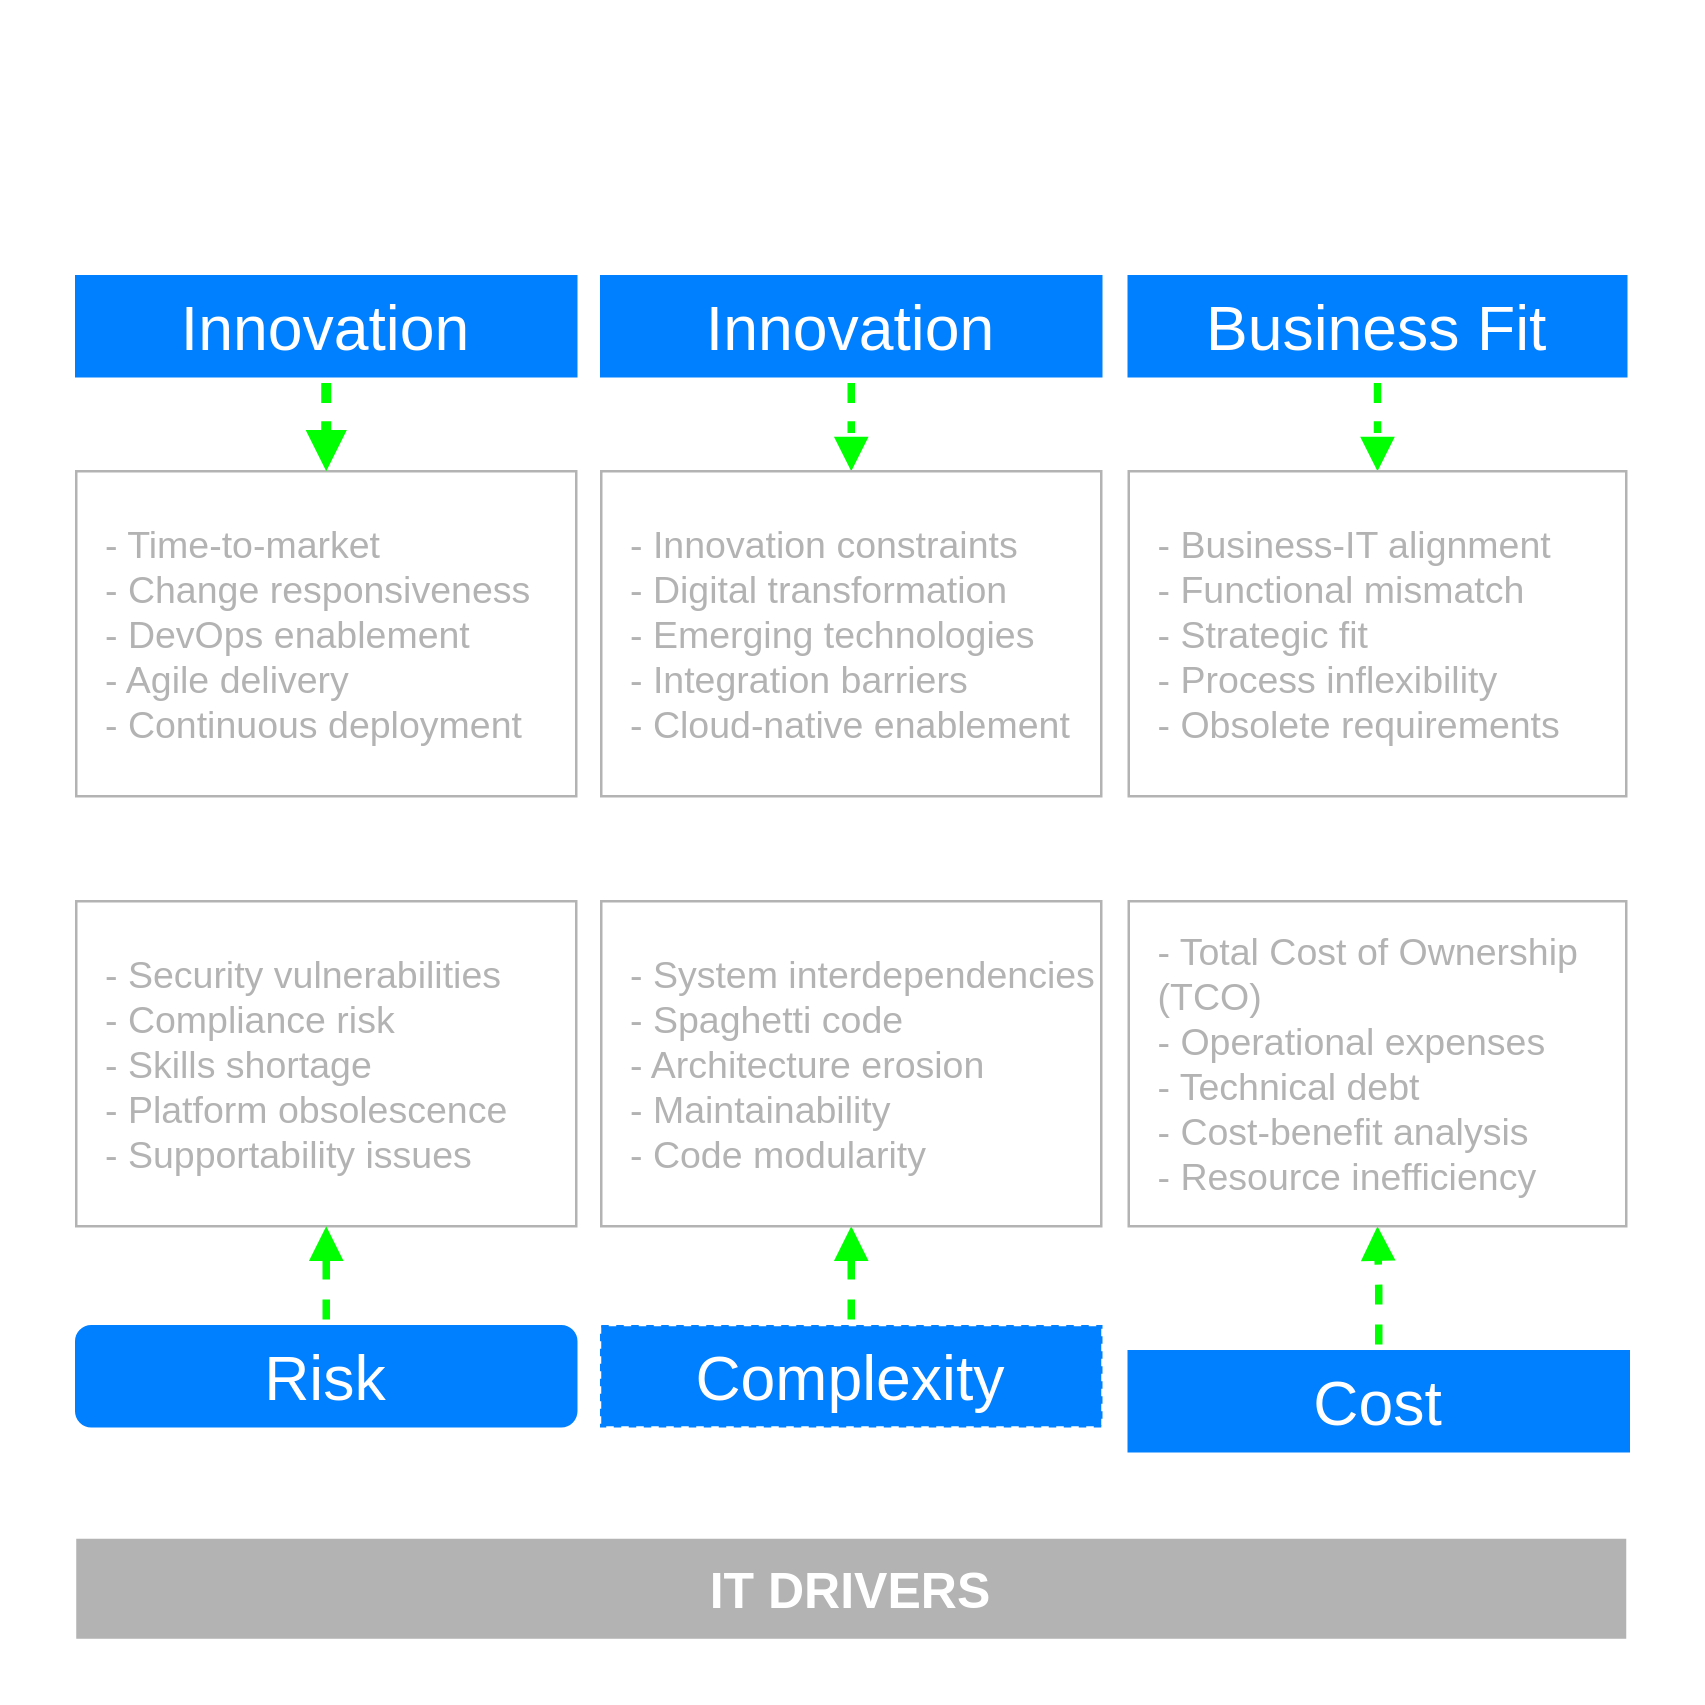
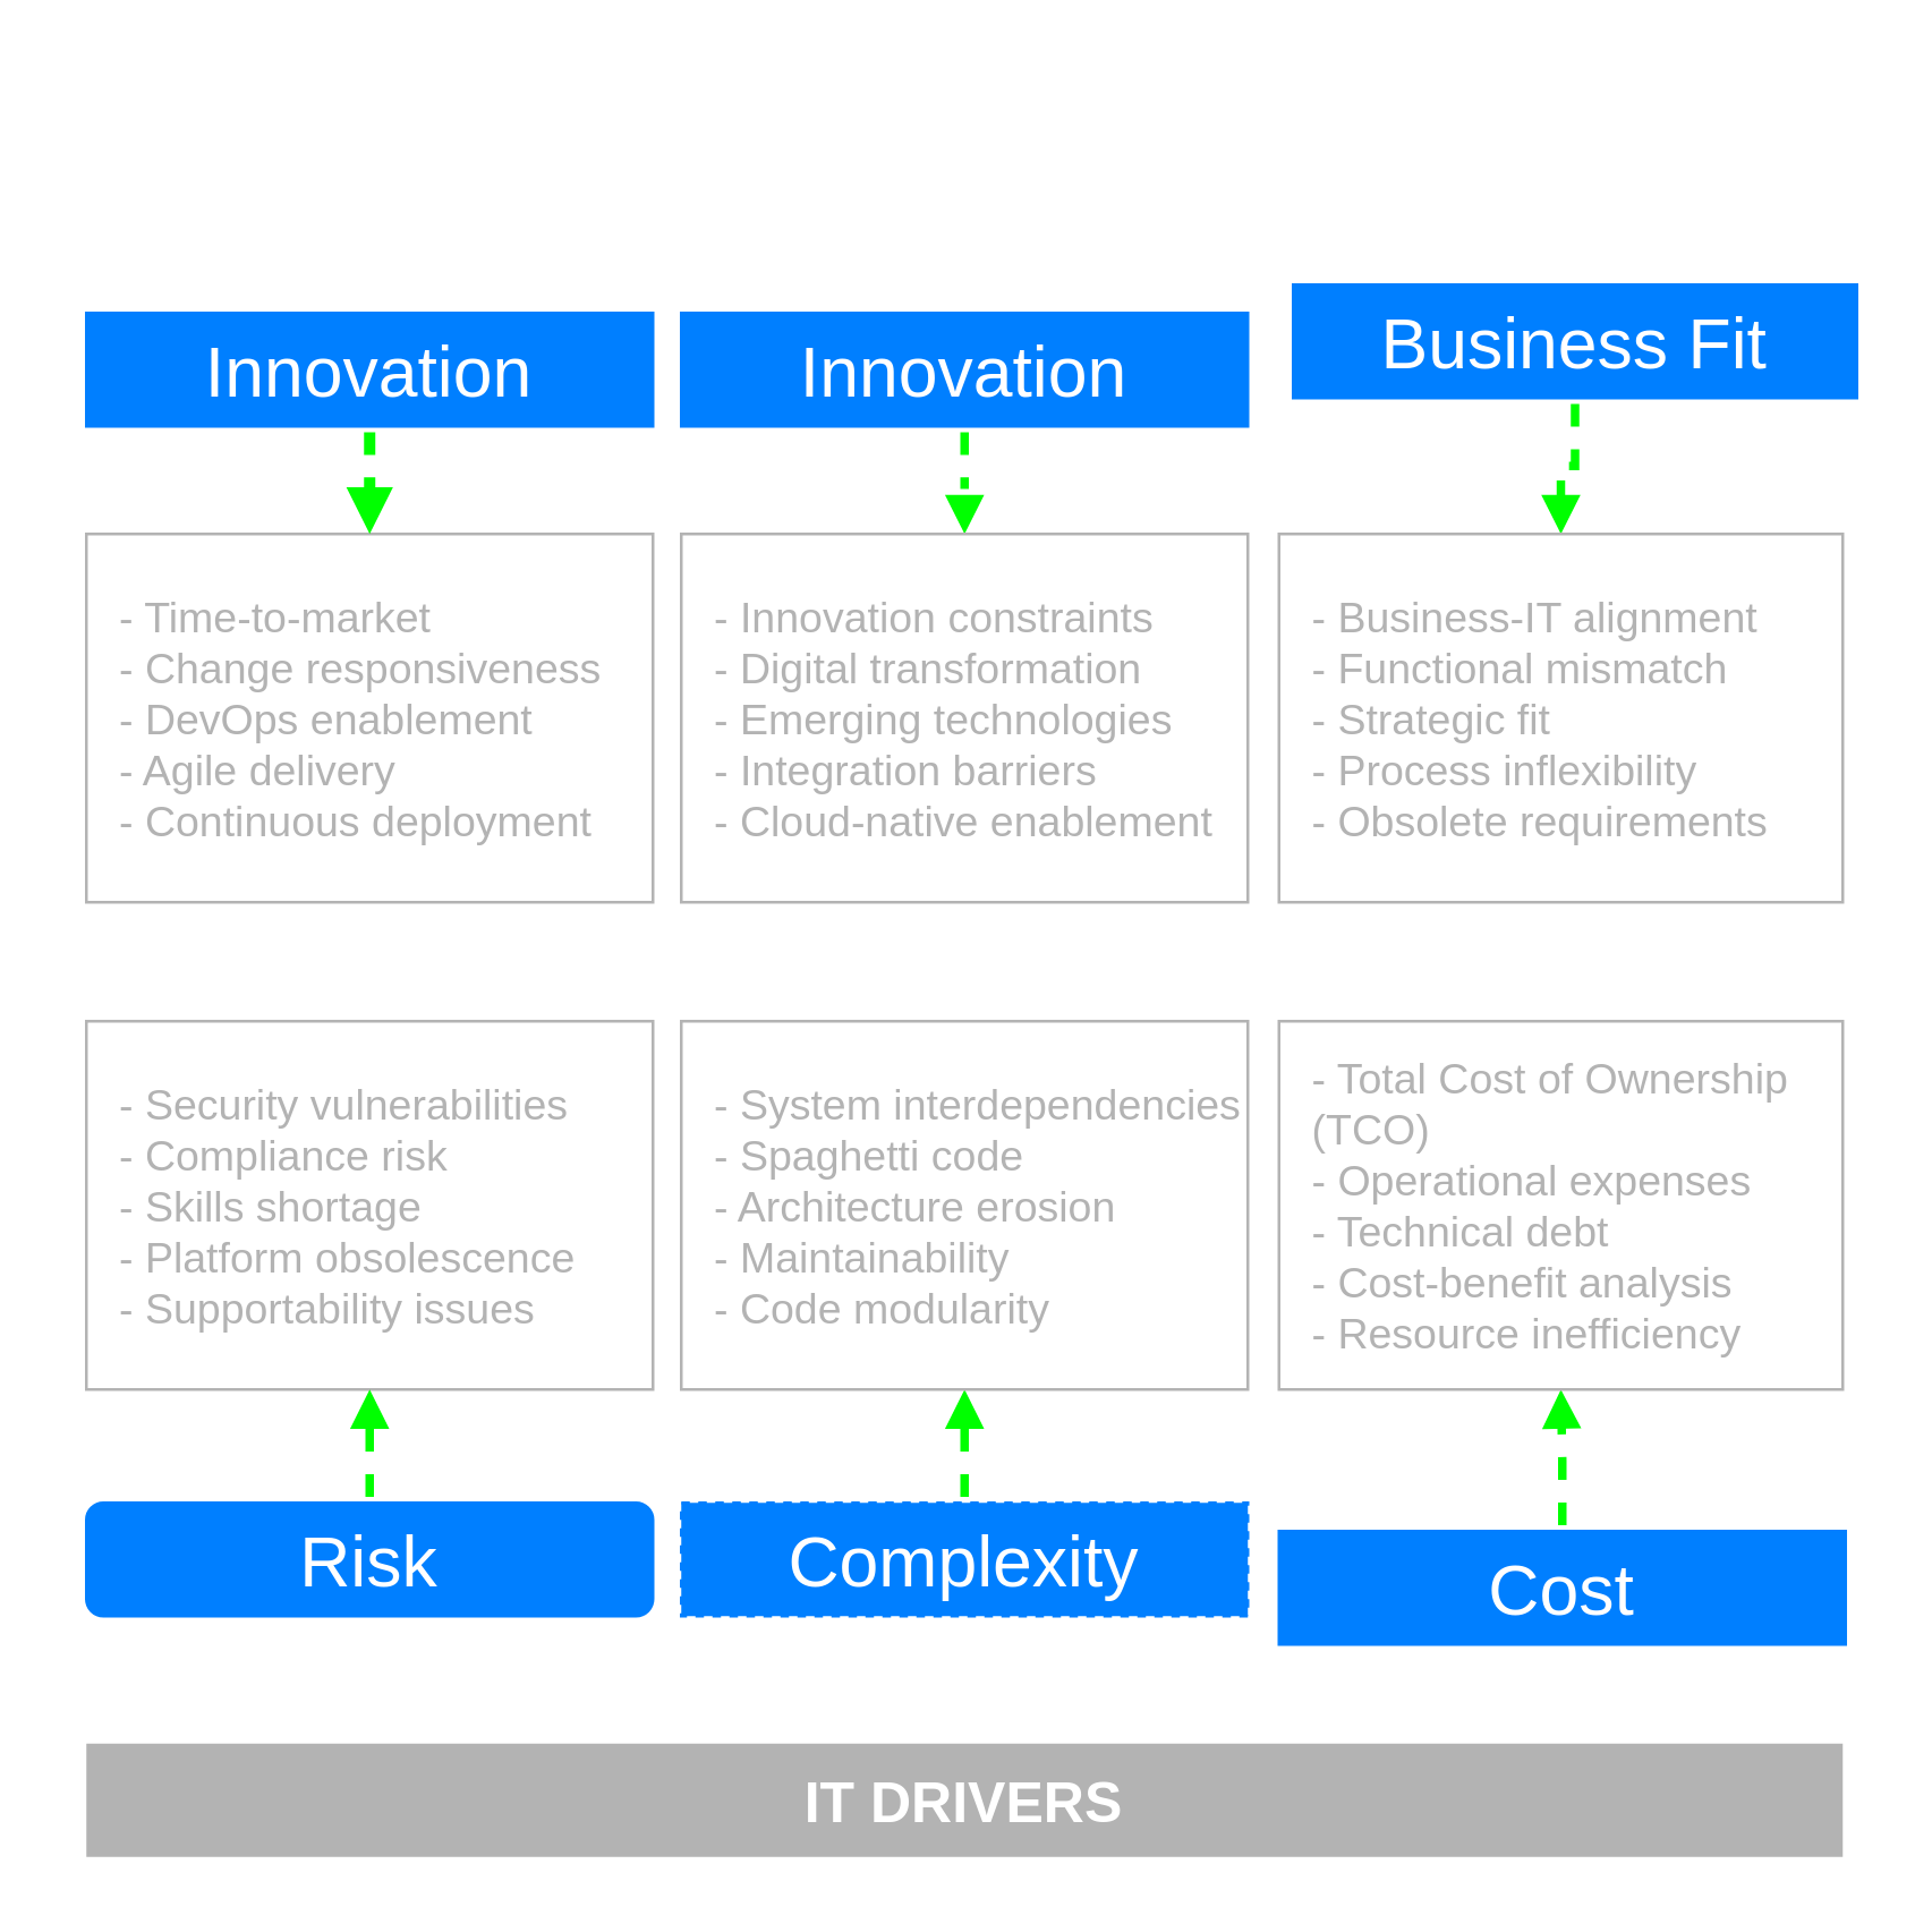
  <mxCell id="0" />
  <mxCell id="1" parent="0" />
  <mxCell id="2" value="" style="rounded=0;whiteSpace=wrap;html=1;fillColor=none;aspect=fixed;strokeColor=none;" vertex="1" parent="1"><mxGeometry x="20" y="20" width="640" height="640" as="geometry" /></mxCell>
  <mxCell id="3" style="edgeStyle=orthogonalEdgeStyle;rounded=0;orthogonalLoop=1;jettySize=auto;html=1;strokeColor=#00FF00;strokeWidth=3;endArrow=block;endFill=1;flowAnimation=1;" edge="1" parent="1" source="4" target="5"><mxGeometry relative="1" as="geometry" /></mxCell>
- <mxCell id="4" value="Business Fit" style="rounded=0;whiteSpace=wrap;html=1;fontSize=25;fontColor=#FFFFFF;strokeColor=#007FFF;fillColor=#007FFF;" vertex="1" parent="1"><mxGeometry x="451" y="110" width="199" height="40" as="geometry" /></mxCell>
+ <mxCell id="4" value="Business Fit" style="rounded=0;whiteSpace=wrap;html=1;fontSize=25;fontColor=#FFFFFF;strokeColor=#007FFF;fillColor=#007FFF;" vertex="1" parent="1"><mxGeometry x="456" y="100" width="199" height="40" as="geometry" /></mxCell>
  <mxCell id="5" value="&lt;div&gt;- Business-IT alignment&lt;/div&gt;&lt;div&gt;- Functional mismatch&lt;/div&gt;&lt;div&gt;- Strategic fit&lt;/div&gt;&lt;div&gt;- Process inflexibility&lt;/div&gt;&lt;div&gt;- Obsolete requirements&lt;/div&gt;" style="rounded=0;whiteSpace=wrap;html=1;align=left;spacingLeft=10;fontColor=#B3B3B3;strokeColor=#B3B3B3;fontSize=15;" vertex="1" parent="1"><mxGeometry x="451" y="188" width="199" height="130" as="geometry" /></mxCell>
  <mxCell id="6" style="edgeStyle=orthogonalEdgeStyle;rounded=0;orthogonalLoop=1;jettySize=auto;html=1;strokeColor=#00FF00;strokeWidth=3;endArrow=block;endFill=1;flowAnimation=1;" edge="1" parent="1" source="7" target="8"><mxGeometry relative="1" as="geometry" /></mxCell>
  <mxCell id="7" value="Innovation" style="rounded=0;whiteSpace=wrap;html=1;fontSize=25;fontColor=#FFFFFF;strokeColor=#007FFF;fillColor=#007FFF;" vertex="1" parent="1"><mxGeometry x="240" y="110" width="200" height="40" as="geometry" /></mxCell>
  <mxCell id="8" value="&lt;div&gt;- Innovation constraints&lt;/div&gt;&lt;div&gt;- Digital transformation&lt;/div&gt;&lt;div&gt;- Emerging technologies&lt;/div&gt;&lt;div&gt;- Integration barriers&lt;/div&gt;&lt;div&gt;- Cloud-native enablement&lt;/div&gt;" style="rounded=0;whiteSpace=wrap;html=1;align=left;spacingLeft=10;fontColor=#B3B3B3;strokeColor=#B3B3B3;fontSize=15;" vertex="1" parent="1"><mxGeometry x="240" y="188" width="200" height="130" as="geometry" /></mxCell>
  <mxCell id="9" value="&lt;div&gt;- Time-to-market&lt;/div&gt;&lt;div&gt;- Change responsiveness&lt;/div&gt;&lt;div&gt;- DevOps enablement&lt;/div&gt;&lt;div&gt;- Agile delivery&lt;/div&gt;&lt;div&gt;- Continuous deployment&lt;/div&gt;" style="rounded=0;whiteSpace=wrap;html=1;align=left;spacingLeft=10;fontColor=#B3B3B3;strokeColor=#B3B3B3;fontSize=15;" vertex="1" parent="1"><mxGeometry x="30" y="188" width="200" height="130" as="geometry" /></mxCell>
  <mxCell id="10" style="edgeStyle=orthogonalEdgeStyle;rounded=0;orthogonalLoop=1;jettySize=auto;html=1;strokeColor=#00FF00;endArrow=block;endFill=1;flowAnimation=1;strokeWidth=4;" edge="1" parent="1" source="11" target="9"><mxGeometry relative="1" as="geometry" /></mxCell>
  <mxCell id="11" value="Innovation" style="rounded=0;whiteSpace=wrap;html=1;fontSize=25;fontColor=#FFFFFF;strokeColor=#007FFF;fillColor=#007FFF;" vertex="1" parent="1"><mxGeometry x="30" y="110" width="200" height="40" as="geometry" /></mxCell>
  <mxCell id="12" style="edgeStyle=orthogonalEdgeStyle;rounded=0;orthogonalLoop=1;jettySize=auto;html=1;flowAnimation=1;strokeColor=#00FF00;strokeWidth=3;endArrow=block;endFill=1;" edge="1" parent="1" source="13" target="14"><mxGeometry relative="1" as="geometry" /></mxCell>
  <mxCell id="13" value="Cost" style="rounded=0;whiteSpace=wrap;html=1;fontSize=25;fontColor=#FFFFFF;strokeColor=#007FFF;fillColor=#007FFF;" vertex="1" parent="1"><mxGeometry x="451" y="540" width="200" height="40" as="geometry" /></mxCell>
  <mxCell id="14" value="&lt;div&gt;- Total Cost of Ownership (TCO)&lt;/div&gt;&lt;div&gt;- Operational expenses&lt;/div&gt;&lt;div&gt;- Technical debt&lt;/div&gt;&lt;div&gt;- Cost-benefit analysis&lt;/div&gt;&lt;div&gt;- Resource inefficiency&lt;/div&gt;" style="rounded=0;whiteSpace=wrap;html=1;align=left;spacingLeft=10;fontColor=#B3B3B3;strokeColor=#B3B3B3;fontSize=15;" vertex="1" parent="1"><mxGeometry x="451" y="360" width="199" height="130" as="geometry" /></mxCell>
  <mxCell id="15" style="edgeStyle=orthogonalEdgeStyle;rounded=0;orthogonalLoop=1;jettySize=auto;html=1;flowAnimation=1;strokeColor=#00FF00;strokeWidth=3;endArrow=block;endFill=1;" edge="1" parent="1" source="16" target="17"><mxGeometry relative="1" as="geometry" /></mxCell>
  <mxCell id="16" value="Complexity" style="rounded=0;whiteSpace=wrap;html=1;fontSize=25;fontColor=#FFFFFF;strokeColor=#007FFF;fillColor=#007FFF;dashed=1;" vertex="1" parent="1"><mxGeometry x="240" y="530" width="200" height="40" as="geometry" /></mxCell>
  <mxCell id="17" value="&lt;div&gt;- System interdependencies&lt;/div&gt;&lt;div&gt;- Spaghetti code&lt;/div&gt;&lt;div&gt;- Architecture erosion&lt;/div&gt;&lt;div&gt;- Maintainability&lt;/div&gt;&lt;div&gt;- Code modularity&lt;/div&gt;" style="rounded=0;whiteSpace=wrap;html=1;align=left;spacingLeft=10;fontColor=#B3B3B3;strokeColor=#B3B3B3;fontSize=15;" vertex="1" parent="1"><mxGeometry x="240" y="360" width="200" height="130" as="geometry" /></mxCell>
  <mxCell id="18" value="&lt;div&gt;- Security vulnerabilities&lt;/div&gt;&lt;div&gt;- Compliance risk&lt;/div&gt;&lt;div&gt;- Skills shortage&lt;/div&gt;&lt;div&gt;- Platform obsolescence&lt;/div&gt;&lt;div&gt;- Supportability issues&lt;/div&gt;" style="rounded=0;whiteSpace=wrap;html=1;align=left;spacingLeft=10;fontColor=#B3B3B3;strokeColor=#B3B3B3;fontSize=15;" vertex="1" parent="1"><mxGeometry x="30" y="360" width="200" height="130" as="geometry" /></mxCell>
  <mxCell id="19" style="edgeStyle=orthogonalEdgeStyle;rounded=0;orthogonalLoop=1;jettySize=auto;html=1;flowAnimation=1;strokeColor=#00FF00;strokeWidth=3;endArrow=block;endFill=1;" edge="1" parent="1" source="20" target="18"><mxGeometry relative="1" as="geometry" /></mxCell>
  <mxCell id="20" value="Risk" style="whiteSpace=wrap;html=1;fontSize=25;fontColor=#FFFFFF;strokeColor=#007FFF;fillColor=#007FFF;rounded=1;" vertex="1" parent="1"><mxGeometry x="30" y="530" width="200" height="40" as="geometry" /></mxCell>
  <mxCell id="21" value="IT DRIVERS" style="rounded=0;whiteSpace=wrap;html=1;fillColor=#B3B3B3;fontStyle=1;strokeColor=none;align=center;fontColor=#FFFFFF;fontSize=20;" vertex="1" parent="1"><mxGeometry x="30" y="615" width="620" height="40" as="geometry" /></mxCell>
